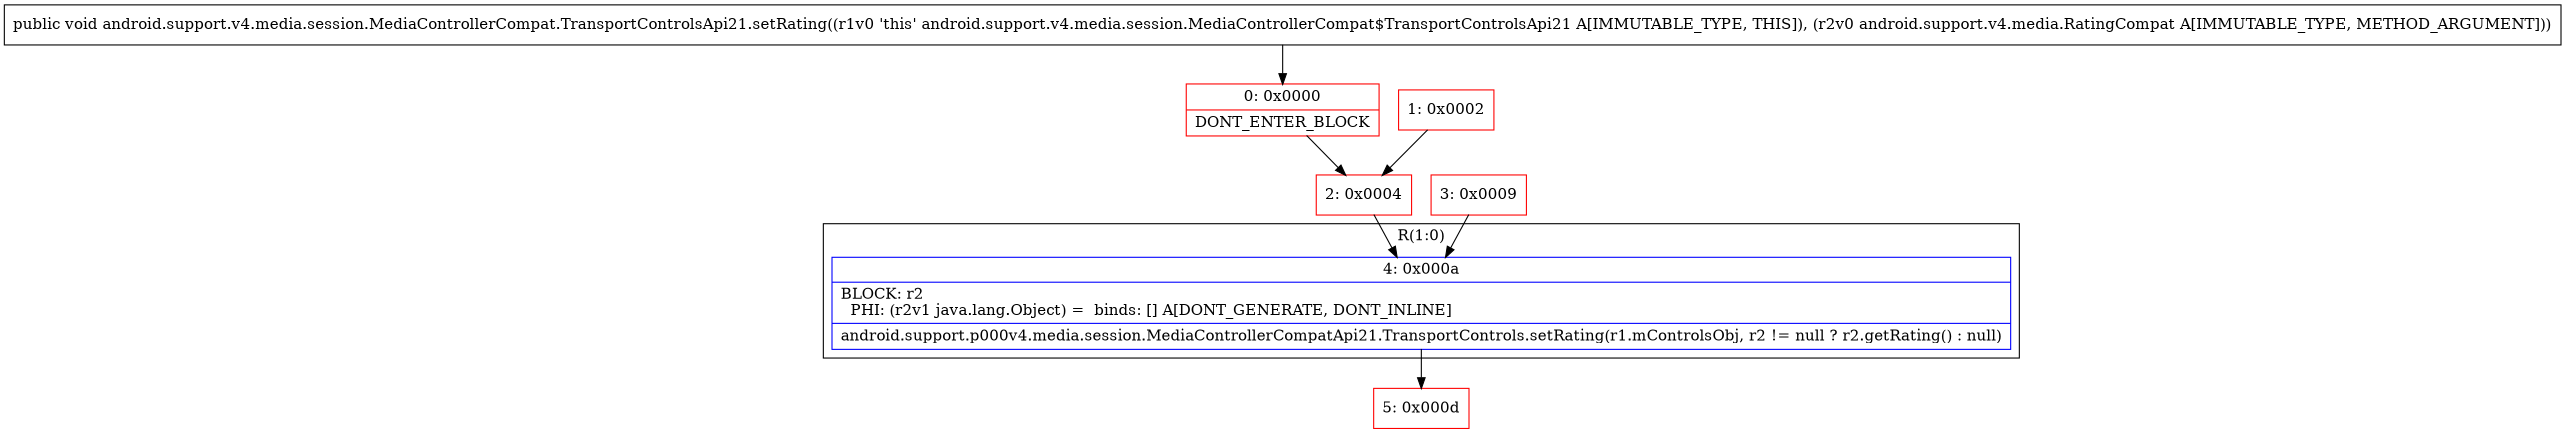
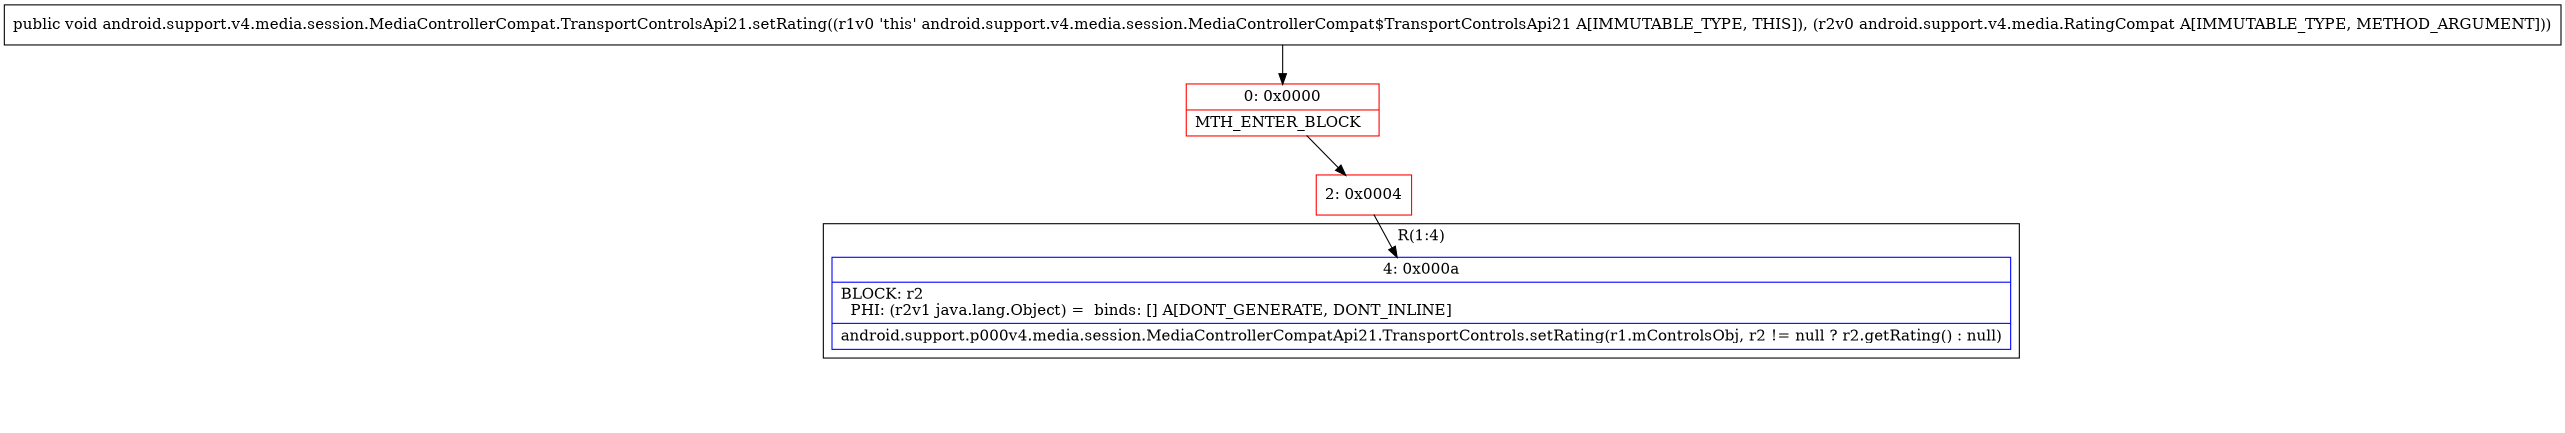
  digraph {
    node [color=red shape=record]
    n1 [color=blue label="{4\:\ 0x000a|BLOCK: r2 \l  PHI: (r2v1 java.lang.Object) =  binds: [] A[DONT_GENERATE, DONT_INLINE]\l|android.support.p000v4.media.session.MediaControllerCompatApi21.TransportControls.setRating(r1.mControlsObj, r2 != null ? r2.getRating() : null)\l}"]
-   n2 [label="{5\:\ 0x000d}"]
-   n3 [label="{0\:\ 0x0000|DONT_ENTER_BLOCK\l}"]
+   n3 [label="{0\:\ 0x0000|MTH_ENTER_BLOCK\l}"]
    n4 [label="{2\:\ 0x0004}"]
-   n5 [label="{1\:\ 0x0002}"]
-   n6 [label="{3\:\ 0x0009}"]
    n7 [label="{public void android.support.v4.media.session.MediaControllerCompat.TransportControlsApi21.setRating((r1v0 'this' android.support.v4.media.session.MediaControllerCompat$TransportControlsApi21 A[IMMUTABLE_TYPE, THIS]), (r2v0 android.support.v4.media.RatingCompat A[IMMUTABLE_TYPE, METHOD_ARGUMENT])) }" color=""]
    subgraph cluster_1 {
-     label="R(1:0)"
+     label="R(1:4)"
      n1
    }
-   n1 -> n2
    n3 -> n4
    n4 -> n1
-   n5 -> n4
-   n6 -> n1
    n7 -> n3
  }
